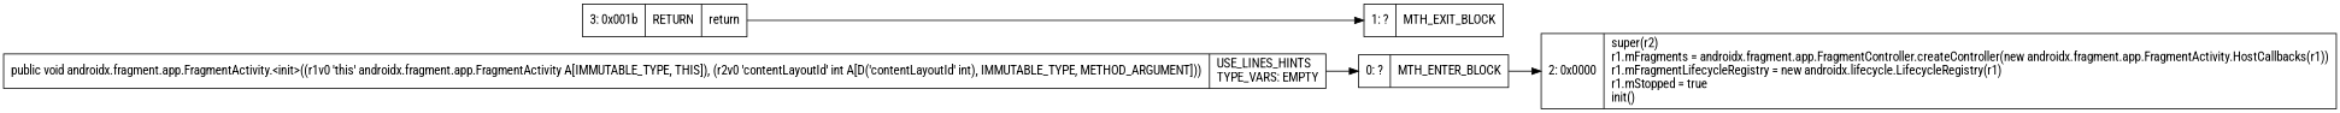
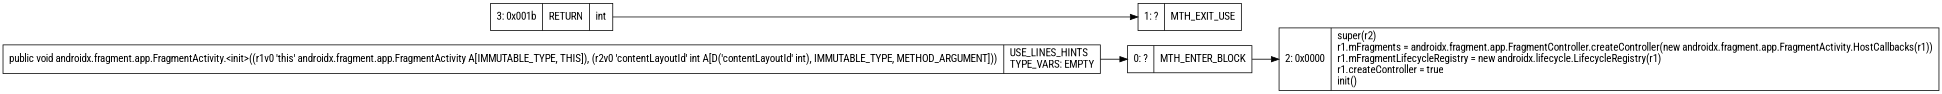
  digraph {
    fontname="Roboto Condensed"
    rankdir=LR
    node [fontname="Roboto Condensed" shape=record]
    edge [fontname="Roboto Condensed"]
    n1 [label="{0\:\ ?|MTH_ENTER_BLOCK\l}"]
-   n2 [label="{2\:\ 0x0000|super(r2)\lr1.mFragments = androidx.fragment.app.FragmentController.createController(new androidx.fragment.app.FragmentActivity.HostCallbacks(r1))\lr1.mFragmentLifecycleRegistry = new androidx.lifecycle.LifecycleRegistry(r1)\lr1.mStopped = true\linit()\l}"]
-   n3 [label="{3\:\ 0x001b|RETURN\l|return\l}"]
-   n4 [label="{1\:\ ?|MTH_EXIT_BLOCK\l}"]
+   n2 [label="{2\:\ 0x0000|super(r2)\lr1.mFragments = androidx.fragment.app.FragmentController.createController(new androidx.fragment.app.FragmentActivity.HostCallbacks(r1))\lr1.mFragmentLifecycleRegistry = new androidx.lifecycle.LifecycleRegistry(r1)\lr1.createController = true\linit()\l}"]
+   n3 [label="{3\:\ 0x001b|RETURN\l|int\l}"]
+   n4 [label="{1\:\ ?|MTH_EXIT_USE\l}"]
    n5 [label="{public void androidx.fragment.app.FragmentActivity.\<init\>((r1v0 'this' androidx.fragment.app.FragmentActivity A[IMMUTABLE_TYPE, THIS]), (r2v0 'contentLayoutId' int A[D('contentLayoutId' int), IMMUTABLE_TYPE, METHOD_ARGUMENT]))  | USE_LINES_HINTS\lTYPE_VARS: EMPTY\l}"]
    n1 -> n2
    n3 -> n4
    n5 -> n1
  }
